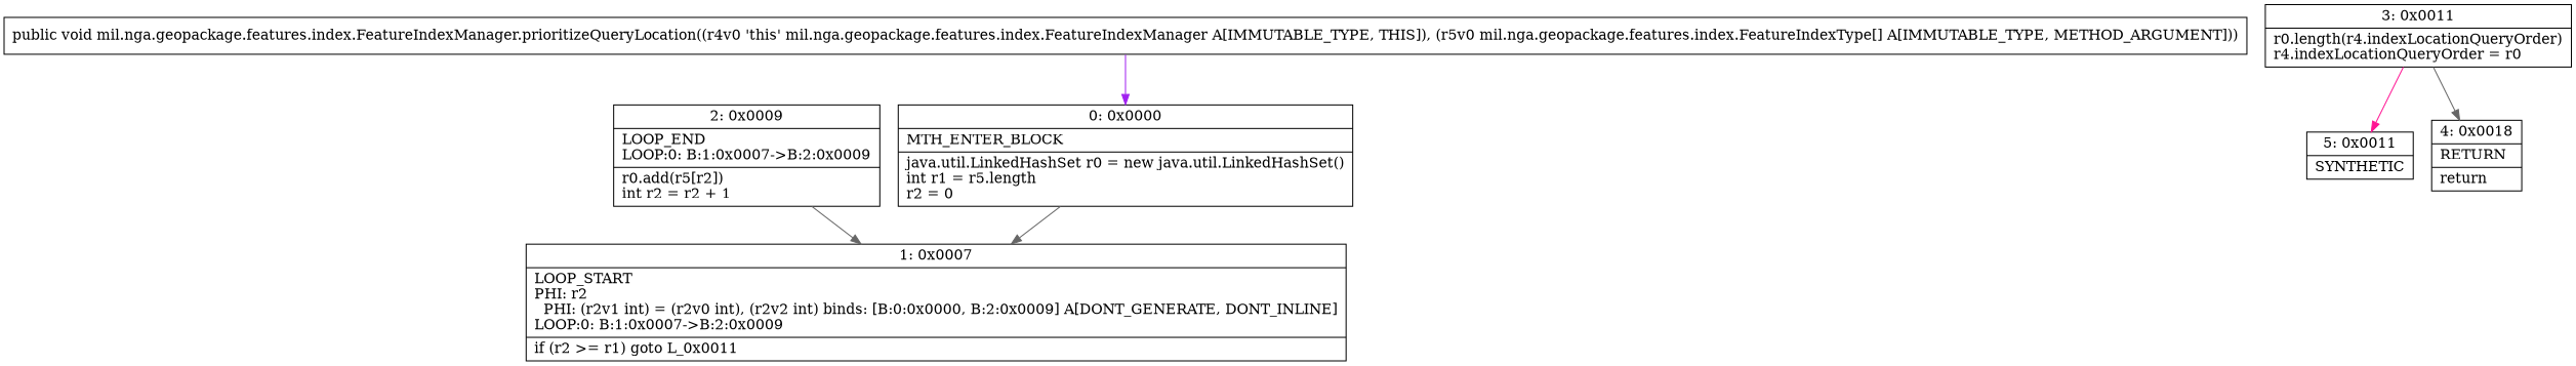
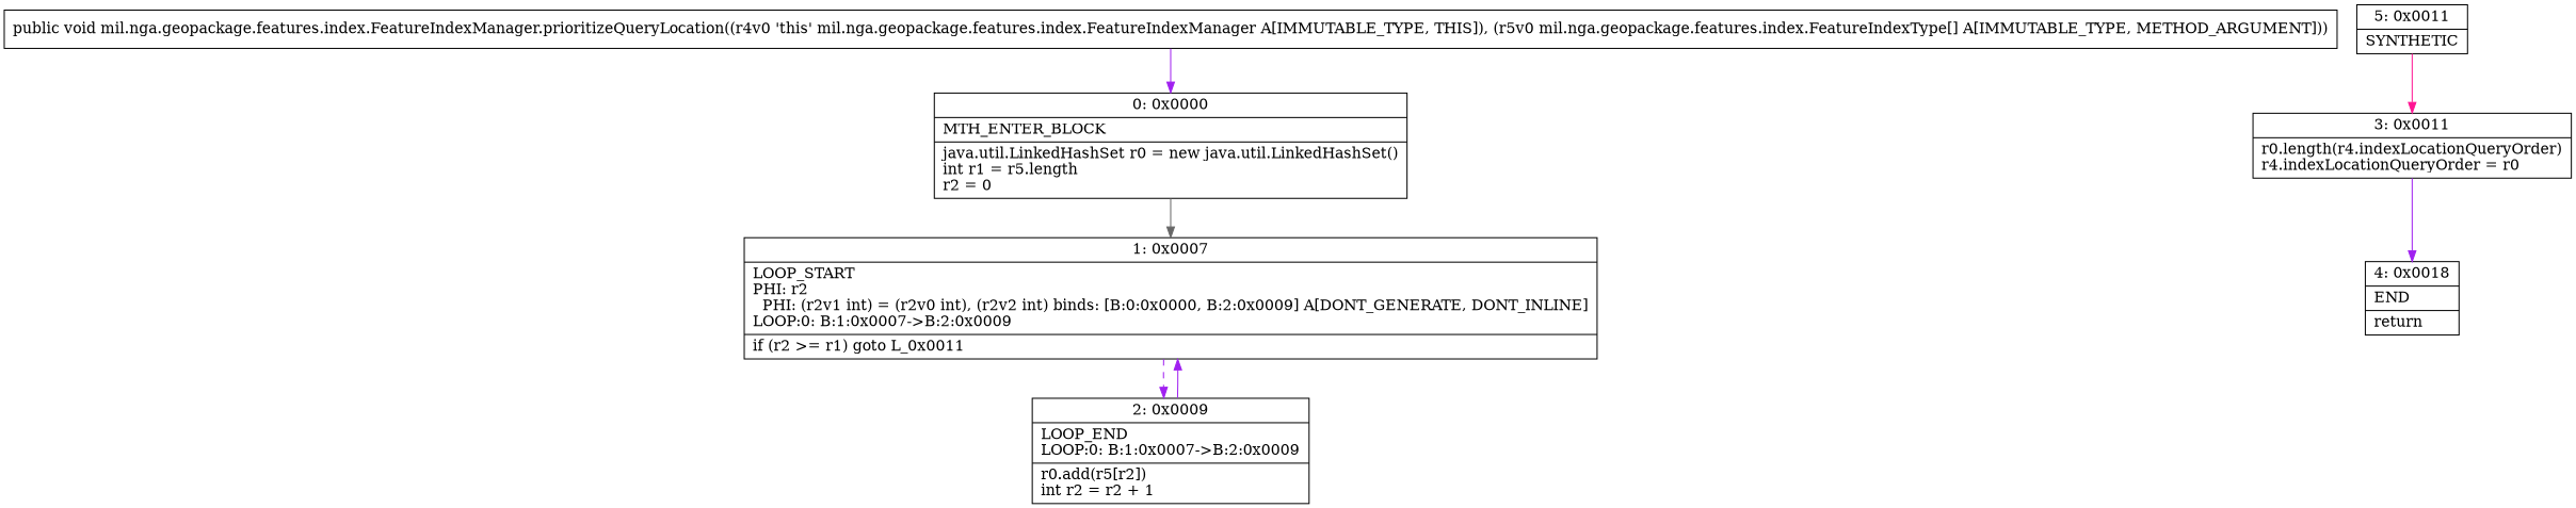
  digraph {
    node [shape=record]
    edge [color=gray40]
    n1 [label="{0\:\ 0x0000|MTH_ENTER_BLOCK\l|java.util.LinkedHashSet r0 = new java.util.LinkedHashSet()\lint r1 = r5.length\lr2 = 0\l}"]
    n2 [label="{1\:\ 0x0007|LOOP_START\lPHI: r2 \l  PHI: (r2v1 int) = (r2v0 int), (r2v2 int) binds: [B:0:0x0000, B:2:0x0009] A[DONT_GENERATE, DONT_INLINE]\lLOOP:0: B:1:0x0007\-\>B:2:0x0009\l|if (r2 \>= r1) goto L_0x0011\l}"]
    n3 [label="{2\:\ 0x0009|LOOP_END\lLOOP:0: B:1:0x0007\-\>B:2:0x0009\l|r0.add(r5[r2])\lint r2 = r2 + 1\l}"]
    n4 [label="{5\:\ 0x0011|SYNTHETIC\l}"]
    n5 [label="{3\:\ 0x0011|r0.length(r4.indexLocationQueryOrder)\lr4.indexLocationQueryOrder = r0\l}"]
-   n6 [label="{4\:\ 0x0018|RETURN\l|return\l}"]
+   n6 [label="{4\:\ 0x0018|END\l|return\l}"]
    n7 [label="{public void mil.nga.geopackage.features.index.FeatureIndexManager.prioritizeQueryLocation((r4v0 'this' mil.nga.geopackage.features.index.FeatureIndexManager A[IMMUTABLE_TYPE, THIS]), (r5v0 mil.nga.geopackage.features.index.FeatureIndexType[] A[IMMUTABLE_TYPE, METHOD_ARGUMENT])) }"]
    n1 -> n2
-   n3 -> n2
-   n5 -> n4 [color=deeppink]
-   n5 -> n6
+   n2 -> n3 [color=purple style=dashed]
+   n3 -> n2 [color=purple]
+   n4 -> n5 [color=deeppink]
+   n5 -> n6 [color=purple]
    n7 -> n1 [color=purple]
  }
